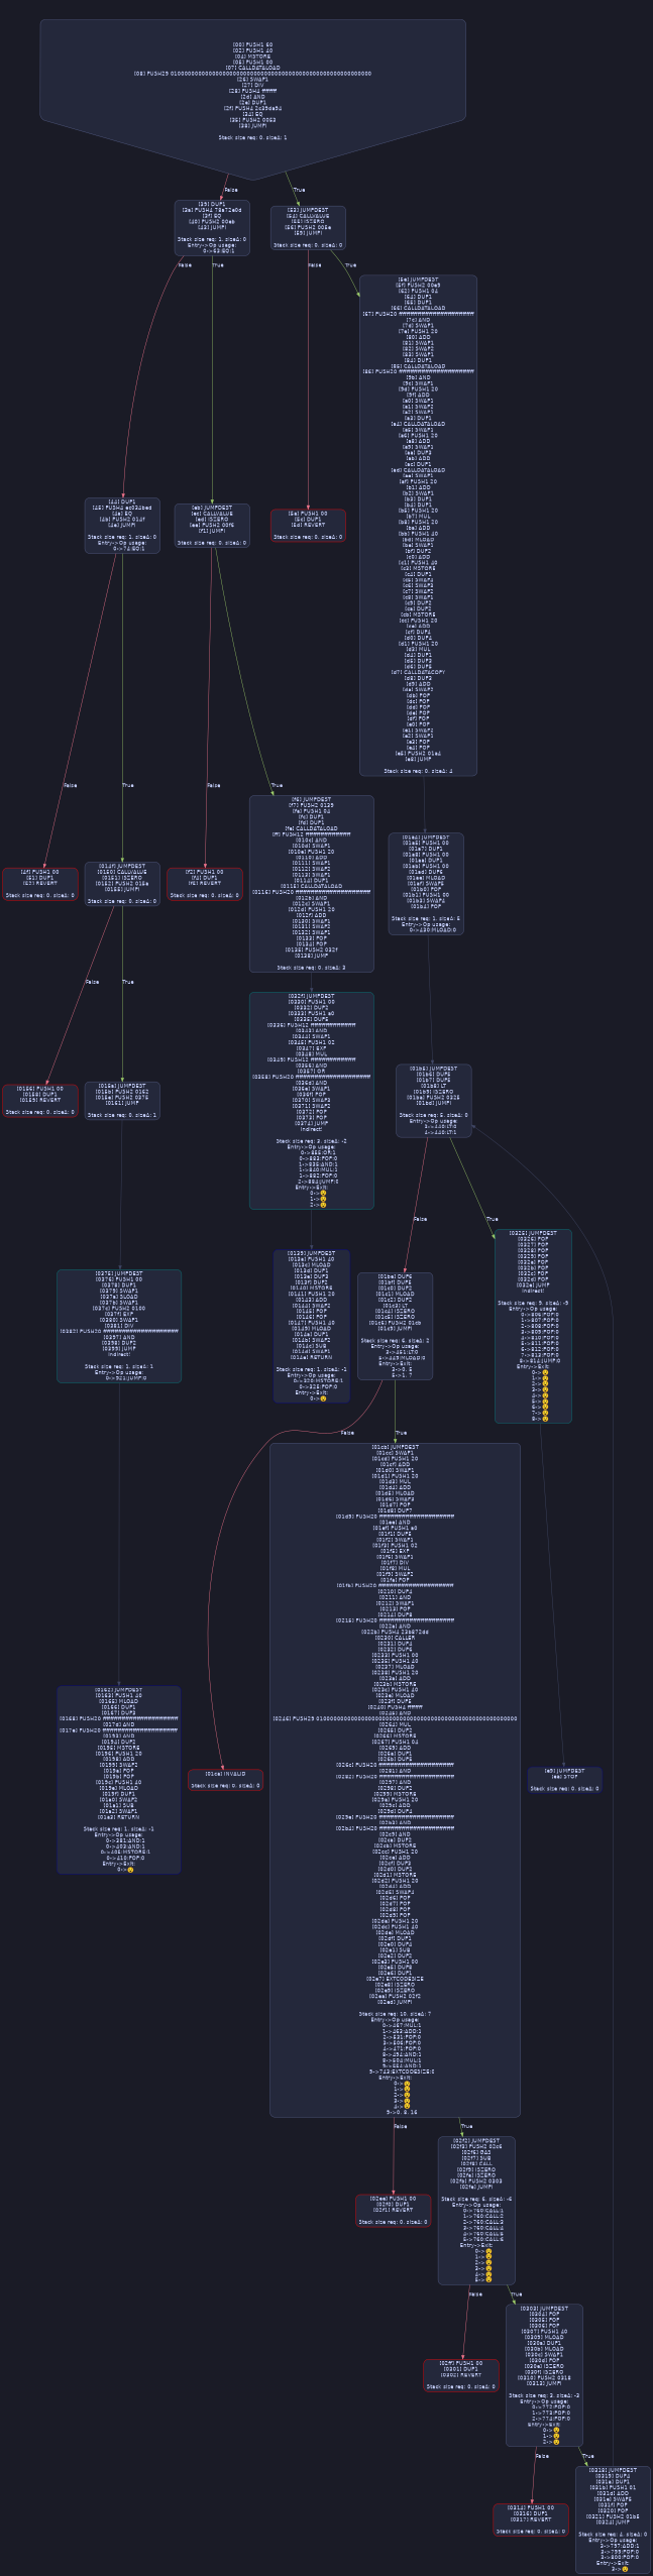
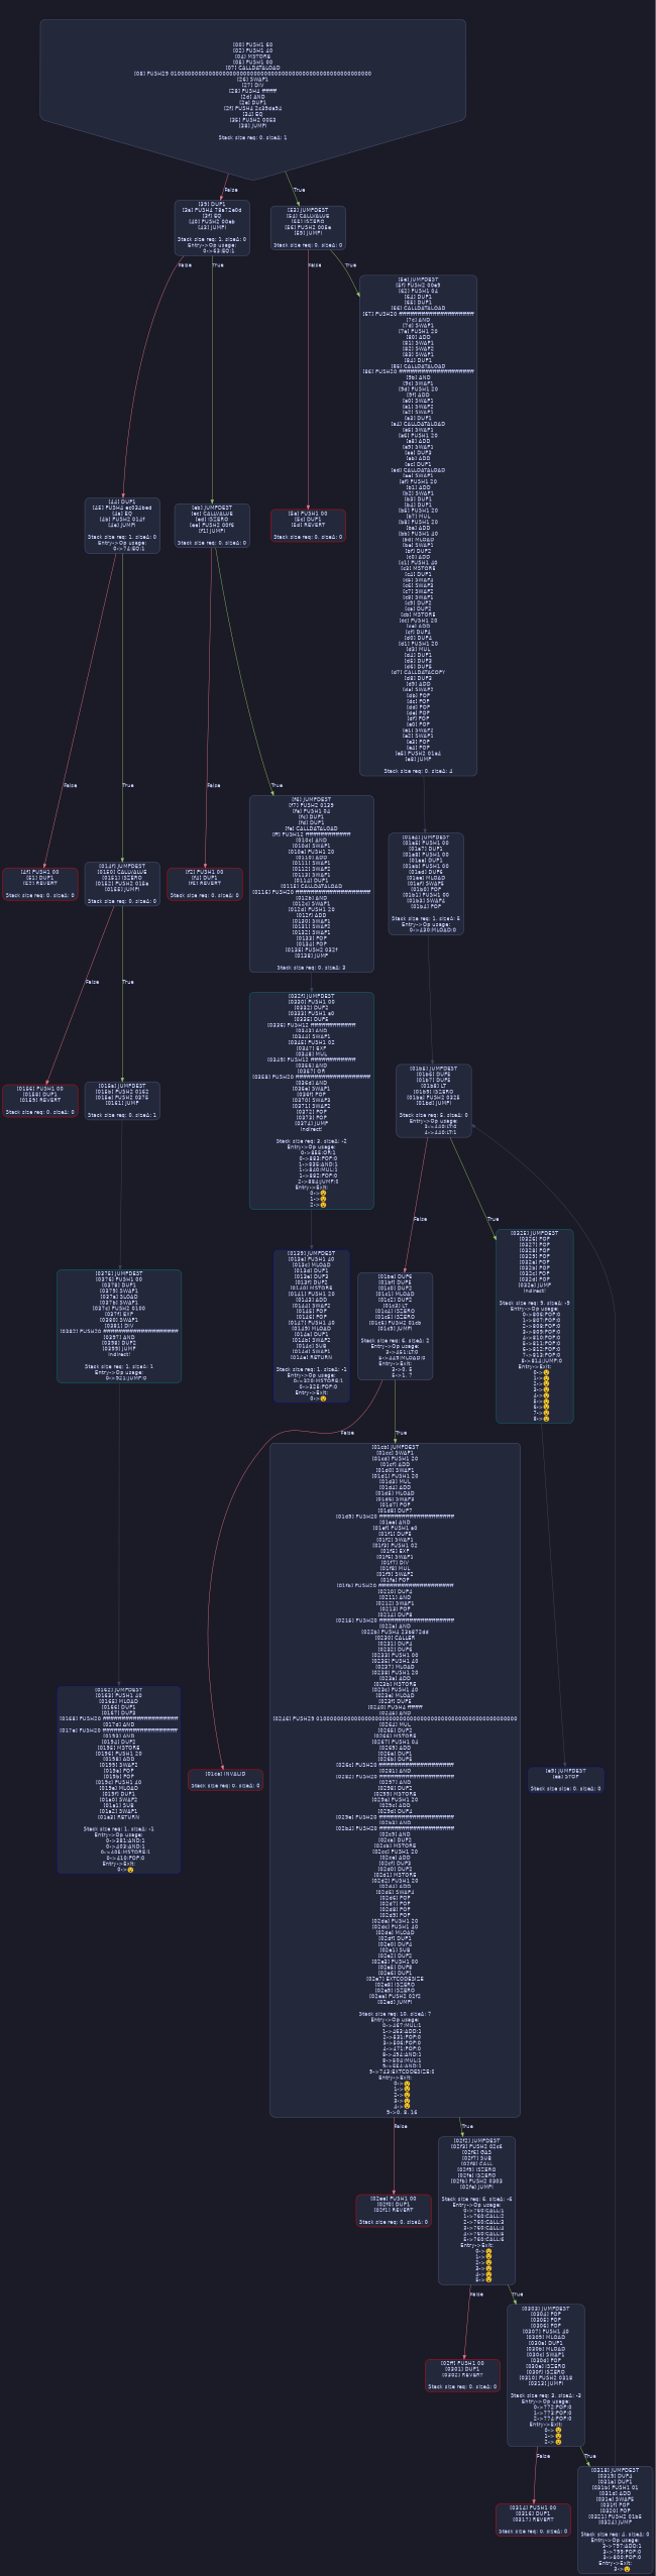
  digraph {
    bgcolor="#1a1b26"
    node [color="#565f89" fillcolor="#24283b" fontcolor="#c0caf5" fontname=Helvetica shape=box style="filled, rounded"]
    edge [color="#f7768e" fontcolor="#c0caf5" fontname=Helvetica]
    n1 [label="[00] PUSH1 60\n[02] PUSH1 40\n[04] MSTORE\n[05] PUSH1 00\n[07] CALLDATALOAD\n[08] PUSH29 0100000000000000000000000000000000000000000000000000000000\n[26] SWAP1\n[27] DIV\n[28] PUSH4 ffffffff\n[2d] AND\n[2e] DUP1\n[2f] PUSH4 2c39da94\n[34] EQ\n[35] PUSH2 0053\n[38] JUMPI\n\nStack size req: 0, sizeΔ: 1\n" shape=invhouse]
    n2 [label="[39] DUP1\n[3a] PUSH4 78a72e0d\n[3f] EQ\n[40] PUSH2 00eb\n[43] JUMPI\n\nStack size req: 1, sizeΔ: 0\nEntry->Op usage:\n	0->63:EQ:1\n"]
    n3 [label="[53] JUMPDEST\n[54] CALLVALUE\n[55] ISZERO\n[56] PUSH2 005e\n[59] JUMPI\n\nStack size req: 0, sizeΔ: 0\n"]
    n4 [label="[44] DUP1\n[45] PUSH4 ec034bed\n[4a] EQ\n[4b] PUSH2 014f\n[4e] JUMPI\n\nStack size req: 1, sizeΔ: 0\nEntry->Op usage:\n	0->74:EQ:1\n"]
    n5 [label="[eb] JUMPDEST\n[ec] CALLVALUE\n[ed] ISZERO\n[ee] PUSH2 00f6\n[f1] JUMPI\n\nStack size req: 0, sizeΔ: 0\n"]
    n6 [color=red label="[4f] PUSH1 00\n[51] DUP1\n[52] REVERT\n\nStack size req: 0, sizeΔ: 0\n"]
    n7 [label="[014f] JUMPDEST\n[0150] CALLVALUE\n[0151] ISZERO\n[0152] PUSH2 015a\n[0155] JUMPI\n\nStack size req: 0, sizeΔ: 0\n"]
    n8 [color=red label="[5a] PUSH1 00\n[5c] DUP1\n[5d] REVERT\n\nStack size req: 0, sizeΔ: 0\n"]
    n9 [label="[5e] JUMPDEST\n[5f] PUSH2 00e9\n[62] PUSH1 04\n[64] DUP1\n[65] DUP1\n[66] CALLDATALOAD\n[67] PUSH20 ffffffffffffffffffffffffffffffffffffffff\n[7c] AND\n[7d] SWAP1\n[7e] PUSH1 20\n[80] ADD\n[81] SWAP1\n[82] SWAP2\n[83] SWAP1\n[84] DUP1\n[85] CALLDATALOAD\n[86] PUSH20 ffffffffffffffffffffffffffffffffffffffff\n[9b] AND\n[9c] SWAP1\n[9d] PUSH1 20\n[9f] ADD\n[a0] SWAP1\n[a1] SWAP2\n[a2] SWAP1\n[a3] DUP1\n[a4] CALLDATALOAD\n[a5] SWAP1\n[a6] PUSH1 20\n[a8] ADD\n[a9] SWAP1\n[aa] DUP3\n[ab] ADD\n[ac] DUP1\n[ad] CALLDATALOAD\n[ae] SWAP1\n[af] PUSH1 20\n[b1] ADD\n[b2] SWAP1\n[b3] DUP1\n[b4] DUP1\n[b5] PUSH1 20\n[b7] MUL\n[b8] PUSH1 20\n[ba] ADD\n[bb] PUSH1 40\n[bd] MLOAD\n[be] SWAP1\n[bf] DUP2\n[c0] ADD\n[c1] PUSH1 40\n[c3] MSTORE\n[c4] DUP1\n[c5] SWAP4\n[c6] SWAP3\n[c7] SWAP2\n[c8] SWAP1\n[c9] DUP2\n[ca] DUP2\n[cb] MSTORE\n[cc] PUSH1 20\n[ce] ADD\n[cf] DUP4\n[d0] DUP4\n[d1] PUSH1 20\n[d3] MUL\n[d4] DUP1\n[d5] DUP3\n[d6] DUP5\n[d7] CALLDATACOPY\n[d8] DUP3\n[d9] ADD\n[da] SWAP2\n[db] POP\n[dc] POP\n[dd] POP\n[de] POP\n[df] POP\n[e0] POP\n[e1] SWAP2\n[e2] SWAP1\n[e3] POP\n[e4] POP\n[e5] PUSH2 01a4\n[e8] JUMP\n\nStack size req: 0, sizeΔ: 4\n"]
    n10 [label="[01a4] JUMPDEST\n[01a5] PUSH1 00\n[01a7] DUP1\n[01a8] PUSH1 00\n[01aa] DUP1\n[01ab] PUSH1 00\n[01ad] DUP6\n[01ae] MLOAD\n[01af] SWAP5\n[01b0] POP\n[01b1] PUSH1 00\n[01b3] SWAP4\n[01b4] POP\n\nStack size req: 1, sizeΔ: 5\nEntry->Op usage:\n	0->430:MLOAD:0\n"]
-   n11 [color=darkblue label="[e9] JUMPDEST\n[ea] STOP\n\nStack size req: 0, sizeΔ: 0\n"]
+   n11 [color=darkblue label="[e9] JUMPDEST\n[ea] STOP\n\nStack size size: 0, sizeΔ: 0\n"]
    n12 [color=red label="[f2] PUSH1 00\n[f4] DUP1\n[f5] REVERT\n\nStack size req: 0, sizeΔ: 0\n"]
    n13 [label="[f6] JUMPDEST\n[f7] PUSH2 0139\n[fa] PUSH1 04\n[fc] DUP1\n[fd] DUP1\n[fe] CALLDATALOAD\n[ff] PUSH12 ffffffffffffffffffffffff\n[010c] AND\n[010d] SWAP1\n[010e] PUSH1 20\n[0110] ADD\n[0111] SWAP1\n[0112] SWAP2\n[0113] SWAP1\n[0114] DUP1\n[0115] CALLDATALOAD\n[0116] PUSH20 ffffffffffffffffffffffffffffffffffffffff\n[012b] AND\n[012c] SWAP1\n[012d] PUSH1 20\n[012f] ADD\n[0130] SWAP1\n[0131] SWAP2\n[0132] SWAP1\n[0133] POP\n[0134] POP\n[0135] PUSH2 032f\n[0138] JUMP\n\nStack size req: 0, sizeΔ: 3\n"]
    n14 [color=teal label="[032f] JUMPDEST\n[0330] PUSH1 00\n[0332] DUP2\n[0333] PUSH1 a0\n[0335] DUP5\n[0336] PUSH12 ffffffffffffffffffffffff\n[0343] AND\n[0344] SWAP1\n[0345] PUSH1 02\n[0347] EXP\n[0348] MUL\n[0349] PUSH12 ffffffffffffffffffffffff\n[0356] AND\n[0357] OR\n[0358] PUSH20 ffffffffffffffffffffffffffffffffffffffff\n[036d] AND\n[036e] SWAP1\n[036f] POP\n[0370] SWAP3\n[0371] SWAP2\n[0372] POP\n[0373] POP\n[0374] JUMP\nIndirect!\n\nStack size req: 3, sizeΔ: -2\nEntry->Op usage:\n	0->855:OR:1\n	0->883:POP:0\n	1->835:AND:1\n	1->840:MUL:1\n	1->882:POP:0\n	2->884:JUMP:0\nEntry->Exit:\n	0->😵\n	1->😵\n	2->😵\n"]
    n15 [color=darkblue label="[0139] JUMPDEST\n[013a] PUSH1 40\n[013c] MLOAD\n[013d] DUP1\n[013e] DUP3\n[013f] DUP2\n[0140] MSTORE\n[0141] PUSH1 20\n[0143] ADD\n[0144] SWAP2\n[0145] POP\n[0146] POP\n[0147] PUSH1 40\n[0149] MLOAD\n[014a] DUP1\n[014b] SWAP2\n[014c] SUB\n[014d] SWAP1\n[014e] RETURN\n\nStack size req: 1, sizeΔ: -1\nEntry->Op usage:\n	0->320:MSTORE:1\n	0->325:POP:0\nEntry->Exit:\n	0->😵\n"]
    n16 [color=red label="[0156] PUSH1 00\n[0158] DUP1\n[0159] REVERT\n\nStack size req: 0, sizeΔ: 0\n"]
    n17 [label="[015a] JUMPDEST\n[015b] PUSH2 0162\n[015e] PUSH2 0375\n[0161] JUMP\n\nStack size req: 0, sizeΔ: 1\n"]
    n18 [color=teal label="[0375] JUMPDEST\n[0376] PUSH1 00\n[0378] DUP1\n[0379] SWAP1\n[037a] SLOAD\n[037b] SWAP1\n[037c] PUSH2 0100\n[037f] EXP\n[0380] SWAP1\n[0381] DIV\n[0382] PUSH20 ffffffffffffffffffffffffffffffffffffffff\n[0397] AND\n[0398] DUP2\n[0399] JUMP\nIndirect!\n\nStack size req: 1, sizeΔ: 1\nEntry->Op usage:\n	0->921:JUMP:0\n"]
    n19 [color=darkblue label="[0162] JUMPDEST\n[0163] PUSH1 40\n[0165] MLOAD\n[0166] DUP1\n[0167] DUP3\n[0168] PUSH20 ffffffffffffffffffffffffffffffffffffffff\n[017d] AND\n[017e] PUSH20 ffffffffffffffffffffffffffffffffffffffff\n[0193] AND\n[0194] DUP2\n[0195] MSTORE\n[0196] PUSH1 20\n[0198] ADD\n[0199] SWAP2\n[019a] POP\n[019b] POP\n[019c] PUSH1 40\n[019e] MLOAD\n[019f] DUP1\n[01a0] SWAP2\n[01a1] SUB\n[01a2] SWAP1\n[01a3] RETURN\n\nStack size req: 1, sizeΔ: -1\nEntry->Op usage:\n	0->381:AND:1\n	0->403:AND:1\n	0->405:MSTORE:1\n	0->410:POP:0\nEntry->Exit:\n	0->😵\n"]
    n20 [label="[01b5] JUMPDEST\n[01b6] DUP5\n[01b7] DUP5\n[01b8] LT\n[01b9] ISZERO\n[01ba] PUSH2 0325\n[01bd] JUMPI\n\nStack size req: 5, sizeΔ: 0\nEntry->Op usage:\n	3->440:LT:0\n	4->440:LT:1\n"]
    n21 [label="[01be] DUP6\n[01bf] DUP5\n[01c0] DUP2\n[01c1] MLOAD\n[01c2] DUP2\n[01c3] LT\n[01c4] ISZERO\n[01c5] ISZERO\n[01c6] PUSH2 01cb\n[01c9] JUMPI\n\nStack size req: 6, sizeΔ: 2\nEntry->Op usage:\n	3->451:LT:0\n	5->449:MLOAD:0\nEntry->Exit:\n	3->0, 5\n	5->1, 7\n"]
    n22 [color=teal label="[0325] JUMPDEST\n[0326] POP\n[0327] POP\n[0328] POP\n[0329] POP\n[032a] POP\n[032b] POP\n[032c] POP\n[032d] POP\n[032e] JUMP\nIndirect!\n\nStack size req: 9, sizeΔ: -9\nEntry->Op usage:\n	0->806:POP:0\n	1->807:POP:0\n	2->808:POP:0\n	3->809:POP:0\n	4->810:POP:0\n	5->811:POP:0\n	6->812:POP:0\n	7->813:POP:0\n	8->814:JUMP:0\nEntry->Exit:\n	0->😵\n	1->😵\n	2->😵\n	3->😵\n	4->😵\n	5->😵\n	6->😵\n	7->😵\n	8->😵\n"]
    n23 [color=red label="[01ca] INVALID\n\nStack size req: 0, sizeΔ: 0\n"]
    n24 [label="[01cb] JUMPDEST\n[01cc] SWAP1\n[01cd] PUSH1 20\n[01cf] ADD\n[01d0] SWAP1\n[01d1] PUSH1 20\n[01d3] MUL\n[01d4] ADD\n[01d5] MLOAD\n[01d6] SWAP3\n[01d7] POP\n[01d8] DUP7\n[01d9] PUSH20 ffffffffffffffffffffffffffffffffffffffff\n[01ee] AND\n[01ef] PUSH1 a0\n[01f1] DUP5\n[01f2] SWAP1\n[01f3] PUSH1 02\n[01f5] EXP\n[01f6] SWAP1\n[01f7] DIV\n[01f8] MUL\n[01f9] SWAP2\n[01fa] POP\n[01fb] PUSH20 ffffffffffffffffffffffffffffffffffffffff\n[0210] DUP4\n[0211] AND\n[0212] SWAP1\n[0213] POP\n[0214] DUP8\n[0215] PUSH20 ffffffffffffffffffffffffffffffffffffffff\n[022a] AND\n[022b] PUSH4 23b872dd\n[0230] CALLER\n[0231] DUP4\n[0232] DUP6\n[0233] PUSH1 00\n[0235] PUSH1 40\n[0237] MLOAD\n[0238] PUSH1 20\n[023a] ADD\n[023b] MSTORE\n[023c] PUSH1 40\n[023e] MLOAD\n[023f] DUP5\n[0240] PUSH4 ffffffff\n[0245] AND\n[0246] PUSH29 0100000000000000000000000000000000000000000000000000000000\n[0264] MUL\n[0265] DUP2\n[0266] MSTORE\n[0267] PUSH1 04\n[0269] ADD\n[026a] DUP1\n[026b] DUP5\n[026c] PUSH20 ffffffffffffffffffffffffffffffffffffffff\n[0281] AND\n[0282] PUSH20 ffffffffffffffffffffffffffffffffffffffff\n[0297] AND\n[0298] DUP2\n[0299] MSTORE\n[029a] PUSH1 20\n[029c] ADD\n[029d] DUP4\n[029e] PUSH20 ffffffffffffffffffffffffffffffffffffffff\n[02b3] AND\n[02b4] PUSH20 ffffffffffffffffffffffffffffffffffffffff\n[02c9] AND\n[02ca] DUP2\n[02cb] MSTORE\n[02cc] PUSH1 20\n[02ce] ADD\n[02cf] DUP3\n[02d0] DUP2\n[02d1] MSTORE\n[02d2] PUSH1 20\n[02d4] ADD\n[02d5] SWAP4\n[02d6] POP\n[02d7] POP\n[02d8] POP\n[02d9] POP\n[02da] PUSH1 20\n[02dc] PUSH1 40\n[02de] MLOAD\n[02df] DUP1\n[02e0] DUP4\n[02e1] SUB\n[02e2] DUP2\n[02e3] PUSH1 00\n[02e5] DUP8\n[02e6] DUP1\n[02e7] EXTCODESIZE\n[02e8] ISZERO\n[02e9] ISZERO\n[02ea] PUSH2 02f2\n[02ed] JUMPI\n\nStack size req: 10, sizeΔ: 7\nEntry->Op usage:\n	0->467:MUL:1\n	1->463:ADD:1\n	2->531:POP:0\n	3->506:POP:0\n	4->471:POP:0\n	8->494:AND:1\n	8->504:MUL:1\n	9->554:AND:1\n	9->743:EXTCODESIZE:0\nEntry->Exit:\n	0->😵\n	1->😵\n	2->😵\n	3->😵\n	4->😵\n	9->0, 8, 16\n"]
    n25 [color=red label="[02ee] PUSH1 00\n[02f0] DUP1\n[02f1] REVERT\n\nStack size req: 0, sizeΔ: 0\n"]
    n26 [label="[02f2] JUMPDEST\n[02f3] PUSH2 02c6\n[02f6] GAS\n[02f7] SUB\n[02f8] CALL\n[02f9] ISZERO\n[02fa] ISZERO\n[02fb] PUSH2 0303\n[02fe] JUMPI\n\nStack size req: 6, sizeΔ: -6\nEntry->Op usage:\n	0->760:CALL:1\n	1->760:CALL:2\n	2->760:CALL:3\n	3->760:CALL:4\n	4->760:CALL:5\n	5->760:CALL:6\nEntry->Exit:\n	0->😵\n	1->😵\n	2->😵\n	3->😵\n	4->😵\n	5->😵\n"]
    n27 [color=red label="[02ff] PUSH1 00\n[0301] DUP1\n[0302] REVERT\n\nStack size req: 0, sizeΔ: 0\n"]
    n28 [label="[0303] JUMPDEST\n[0304] POP\n[0305] POP\n[0306] POP\n[0307] PUSH1 40\n[0309] MLOAD\n[030a] DUP1\n[030b] MLOAD\n[030c] SWAP1\n[030d] POP\n[030e] ISZERO\n[030f] ISZERO\n[0310] PUSH2 0318\n[0313] JUMPI\n\nStack size req: 3, sizeΔ: -3\nEntry->Op usage:\n	0->772:POP:0\n	1->773:POP:0\n	2->774:POP:0\nEntry->Exit:\n	0->😵\n	1->😵\n	2->😵\n"]
    n29 [color=red label="[0314] PUSH1 00\n[0316] DUP1\n[0317] REVERT\n\nStack size req: 0, sizeΔ: 0\n"]
    n30 [label="[0318] JUMPDEST\n[0319] DUP4\n[031a] DUP1\n[031b] PUSH1 01\n[031d] ADD\n[031e] SWAP5\n[031f] POP\n[0320] POP\n[0321] PUSH2 01b5\n[0324] JUMP\n\nStack size req: 4, sizeΔ: 0\nEntry->Op usage:\n	3->797:ADD:1\n	3->799:POP:0\n	3->800:POP:0\nEntry->Exit:\n	3->😵\n"]
    n1 -> n2 [label=False]
    n1 -> n3 [color="#9ece6a" label=True]
    n2 -> n4 [label=False]
    n2 -> n5 [color="#9ece6a" label=True]
    n3 -> n8 [label=False]
    n3 -> n9 [color="#9ece6a" label=True]
    n4 -> n6 [label=False]
    n4 -> n7 [color="#9ece6a" label=True]
    n5 -> n12 [label=False]
    n5 -> n13 [color="#9ece6a" label=True]
    n7 -> n16 [label=False]
    n7 -> n17 [color="#9ece6a" label=True]
    n9 -> n10 [color="#414868"]
    n10 -> n20 [color="#414868"]
    n13 -> n14 [color="#414868"]
    n14 -> n15 [color="#414868"]
    n17 -> n18 [color="#414868"]
    n18 -> n19 [color="#414868"]
    n20 -> n21 [label=False]
    n20 -> n22 [color="#9ece6a" label=True]
    n21 -> n23 [label=False]
    n21 -> n24 [color="#9ece6a" label=True]
    n22 -> n11 [color="#414868"]
    n24 -> n25 [label=False]
    n24 -> n26 [color="#9ece6a" label=True]
    n26 -> n27 [label=False]
    n26 -> n28 [color="#9ece6a" label=True]
    n28 -> n29 [label=False]
    n28 -> n30 [color="#9ece6a" label=True]
    n30 -> n20 [color="#414868"]
  }
